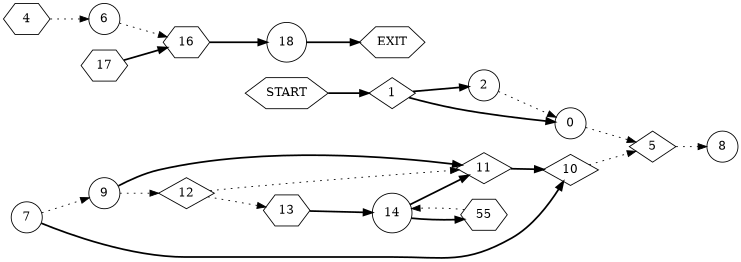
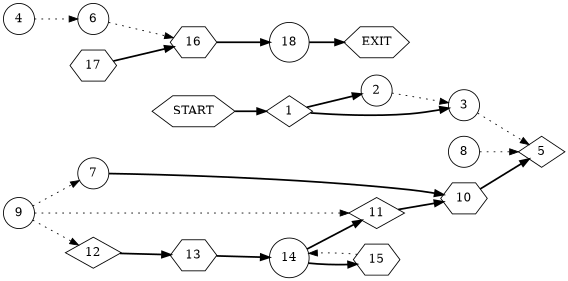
  digraph {
    rankdir=LR
    node [shape=circle]
    edge [style=bold]
    n1 [label=START shape=hexagon]
    1 [shape=diamond]
    2
-   3 [label=0]
+   3
    n5 [label=EXIT shape=hexagon]
    5 [shape=diamond]
-   4 [shape=hexagon]
+   4
    6
    8
    16 [shape=hexagon]
    7
    9
-   10 [shape=diamond]
+   10 [shape=hexagon]
    18
    17 [shape=hexagon]
    11 [shape=diamond]
    12 [shape=diamond]
    13 [shape=hexagon]
    14
-   15 [shape=hexagon label=55]
+   15 [shape=hexagon]
    n1 -> 1
    1 -> 2
    1 -> 3
    2 -> 3 [style=dotted]
    3 -> 5 [style=dotted]
-   5 -> 8 [style=dotted]
+   8 -> 5 [style=dotted]
    4 -> 6 [style=dotted]
    6 -> 16 [style=dotted]
    16 -> 18
-   7 -> 9 [style=dotted]
+   9 -> 7 [style=dotted]
    7 -> 10
-   9 -> 11
+   9 -> 11 [style=dotted]
    9 -> 12 [style=dotted]
-   10 -> 5 [style=dotted]
+   10 -> 5
    18 -> n5
    17 -> 16
    11 -> 10
-   12 -> 11 [style=dotted]
-   12 -> 13 [style=dotted]
+   12 -> 13
    13 -> 14
    14 -> 11
    14 -> 15
    15 -> 14 [style=dotted]
  }
